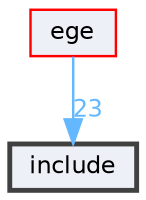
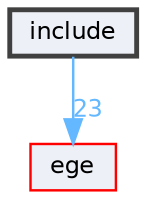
  digraph {
    compound=true
    node [fillcolor="#edf0f7" fontname=Helvetica fontsize=10 shape=box]
    n1 [color=grey25 height=0.2 label=include style="filled,bold" width=0.4]
    n2 [color=red height=0.2 label=ege style=filled width=0.4]
-   n2 -> n1 [color=steelblue1 fontcolor=steelblue1 fontname=Helvetica fontsize=10 headlabel=23 labeldistance=1.5 labelfontname=Helvetica labelfontsize=10]
+   n1 -> n2 [color=steelblue1 fontcolor=steelblue1 fontname=Helvetica fontsize=10 headlabel=23 labeldistance=1.5 labelfontname=Helvetica labelfontsize=10]
  }
